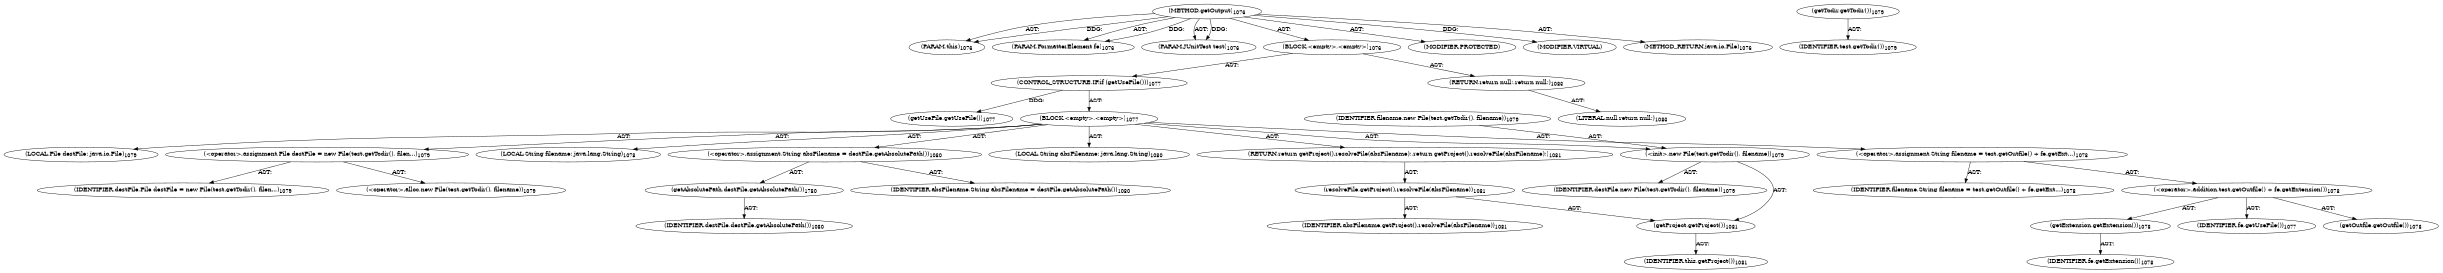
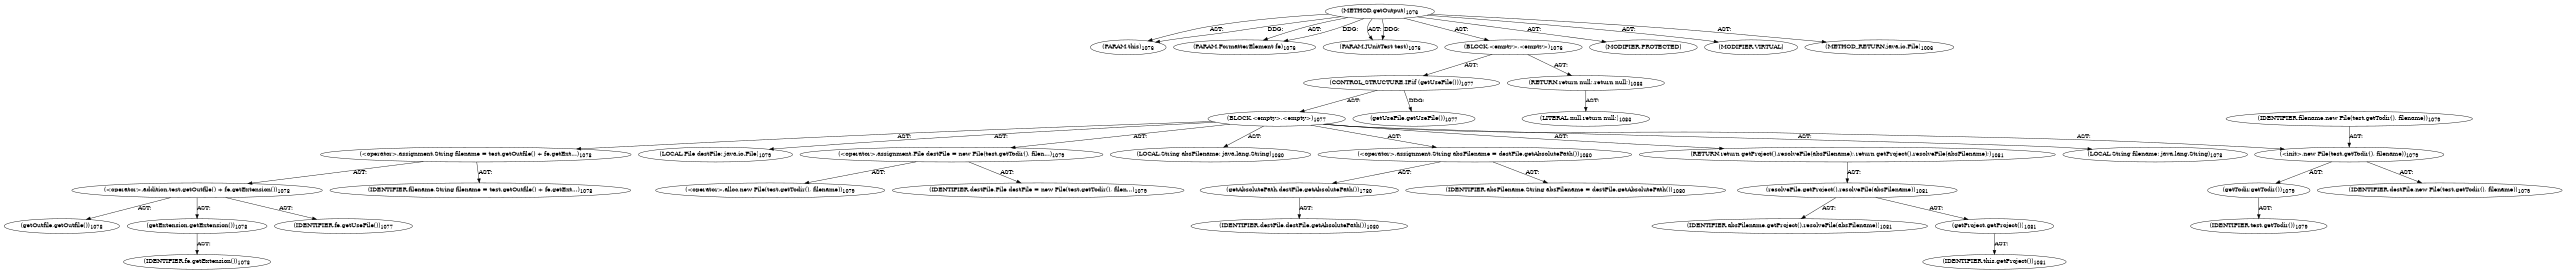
  digraph {
    n1 [label=<(METHOD,getOutput)<SUB>1076</SUB>>]
    n2 [label=<(PARAM,this)<SUB>1076</SUB>>]
    n3 [label=<(PARAM,FormatterElement fe)<SUB>1076</SUB>>]
    n4 [label=<(PARAM,JUnitTest test)<SUB>1076</SUB>>]
    n5 [label=<(BLOCK,&lt;empty&gt;,&lt;empty&gt;)<SUB>1076</SUB>>]
    n6 [label=<(MODIFIER,PROTECTED)>]
    n7 [label=<(MODIFIER,VIRTUAL)>]
-   n8 [label=<(METHOD_RETURN,java.io.File)<SUB>1076</SUB>>]
+   n8 [label=<(METHOD_RETURN,java.io.File)<SUB>1006</SUB>>]
    n9 [label=<(CONTROL_STRUCTURE,IF,if (getUseFile()))<SUB>1077</SUB>>]
    n10 [label=<(RETURN,return null;,return null;)<SUB>1083</SUB>>]
    n11 [label=<(getUseFile,getUseFile())<SUB>1077</SUB>>]
    n12 [label=<(BLOCK,&lt;empty&gt;,&lt;empty&gt;)<SUB>1077</SUB>>]
    n13 [label=<(LITERAL,null,return null;)<SUB>1083</SUB>>]
    n14 [label=<(LOCAL,String filename: java.lang.String)<SUB>1078</SUB>>]
    n15 [label=<(&lt;operator&gt;.assignment,String filename = test.getOutfile() + fe.getExt...)<SUB>1078</SUB>>]
    n16 [label=<(LOCAL,File destFile: java.io.File)<SUB>1079</SUB>>]
    n17 [label=<(&lt;operator&gt;.assignment,File destFile = new File(test.getTodir(), filen...)<SUB>1079</SUB>>]
    n18 [label=<(&lt;init&gt;,new File(test.getTodir(), filename))<SUB>1079</SUB>>]
    n19 [label=<(LOCAL,String absFilename: java.lang.String)<SUB>1080</SUB>>]
    n20 [label=<(&lt;operator&gt;.assignment,String absFilename = destFile.getAbsolutePath())<SUB>1080</SUB>>]
    n21 [label=<(RETURN,return getProject().resolveFile(absFilename);,return getProject().resolveFile(absFilename);)<SUB>1081</SUB>>]
    n22 [label=<(IDENTIFIER,fe,getUseFile())<SUB>1077</SUB>>]
    n23 [label=<(IDENTIFIER,filename,String filename = test.getOutfile() + fe.getExt...)<SUB>1078</SUB>>]
    n24 [label=<(&lt;operator&gt;.addition,test.getOutfile() + fe.getExtension())<SUB>1078</SUB>>]
    n25 [label=<(IDENTIFIER,destFile,File destFile = new File(test.getTodir(), filen...)<SUB>1079</SUB>>]
    n26 [label=<(&lt;operator&gt;.alloc,new File(test.getTodir(), filename))<SUB>1079</SUB>>]
    n27 [label=<(IDENTIFIER,destFile,new File(test.getTodir(), filename))<SUB>1079</SUB>>]
    n28 [label=<(getTodir,getTodir())<SUB>1079</SUB>>]
    n29 [label=<(IDENTIFIER,absFilename,String absFilename = destFile.getAbsolutePath())<SUB>1080</SUB>>]
    n30 [label=<(getAbsolutePath,destFile.getAbsolutePath())<SUB>1780</SUB>>]
    n31 [label=<(resolveFile,getProject().resolveFile(absFilename))<SUB>1081</SUB>>]
    n32 [label=<(getOutfile,getOutfile())<SUB>1078</SUB>>]
    n33 [label=<(getExtension,getExtension())<SUB>1078</SUB>>]
    n34 [label=<(IDENTIFIER,fe,getExtension())<SUB>1078</SUB>>]
    n35 [label=<(IDENTIFIER,test,getTodir())<SUB>1079</SUB>>]
    n36 [label=<(IDENTIFIER,filename,new File(test.getTodir(), filename))<SUB>1079</SUB>>]
    n37 [label=<(IDENTIFIER,destFile,destFile.getAbsolutePath())<SUB>1080</SUB>>]
    n38 [label=<(getProject,getProject())<SUB>1081</SUB>>]
    n39 [label=<(IDENTIFIER,absFilename,getProject().resolveFile(absFilename))<SUB>1081</SUB>>]
    n40 [label=<(IDENTIFIER,this,getProject())<SUB>1081</SUB>>]
    n1 -> n2 [label="AST: "]
    n1 -> n2 [label="DDG: "]
    n1 -> n3 [label="AST: "]
    n1 -> n3 [label="DDG: "]
    n1 -> n4 [label="AST: "]
    n1 -> n4 [label="DDG: "]
    n1 -> n5 [label="AST: "]
    n1 -> n6 [label="AST: "]
-   n1 -> n7 [label="DDG: "]
+   n1 -> n7 [label="AST: "]
    n1 -> n8 [label="AST: "]
    n5 -> n9 [label="AST: "]
    n5 -> n10 [label="AST: "]
    n9 -> n11 [label="DDG: "]
    n9 -> n12 [label="AST: "]
    n10 -> n13 [label="AST: "]
    n12 -> n14 [label="AST: "]
    n12 -> n15 [label="AST: "]
    n12 -> n16 [label="AST: "]
    n12 -> n17 [label="AST: "]
    n12 -> n18 [label="AST: "]
    n12 -> n19 [label="AST: "]
    n12 -> n20 [label="AST: "]
    n12 -> n21 [label="AST: "]
    n15 -> n23 [label="AST: "]
    n15 -> n24 [label="AST: "]
    n17 -> n25 [label="AST: "]
    n17 -> n26 [label="AST: "]
    n18 -> n27 [label="AST: "]
-   n18 -> n38 [label="AST: "]
+   n18 -> n28 [label="AST: "]
    n20 -> n29 [label="AST: "]
    n20 -> n30 [label="AST: "]
    n21 -> n31 [label="AST: "]
    n24 -> n22 [label="AST: "]
    n24 -> n32 [label="AST: "]
    n24 -> n33 [label="AST: "]
    n28 -> n35 [label="AST: "]
    n30 -> n37 [label="AST: "]
    n31 -> n38 [label="AST: "]
    n31 -> n39 [label="AST: "]
    n33 -> n34 [label="AST: "]
    n36 -> n18 [label="AST: "]
    n38 -> n40 [label="AST: "]
  }
